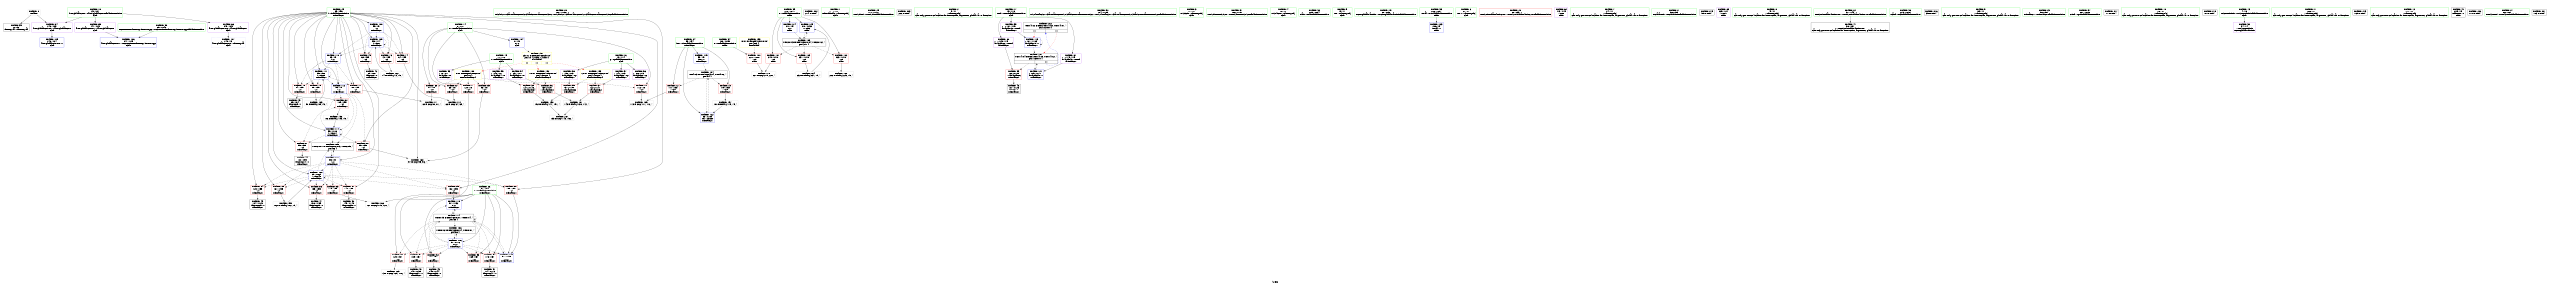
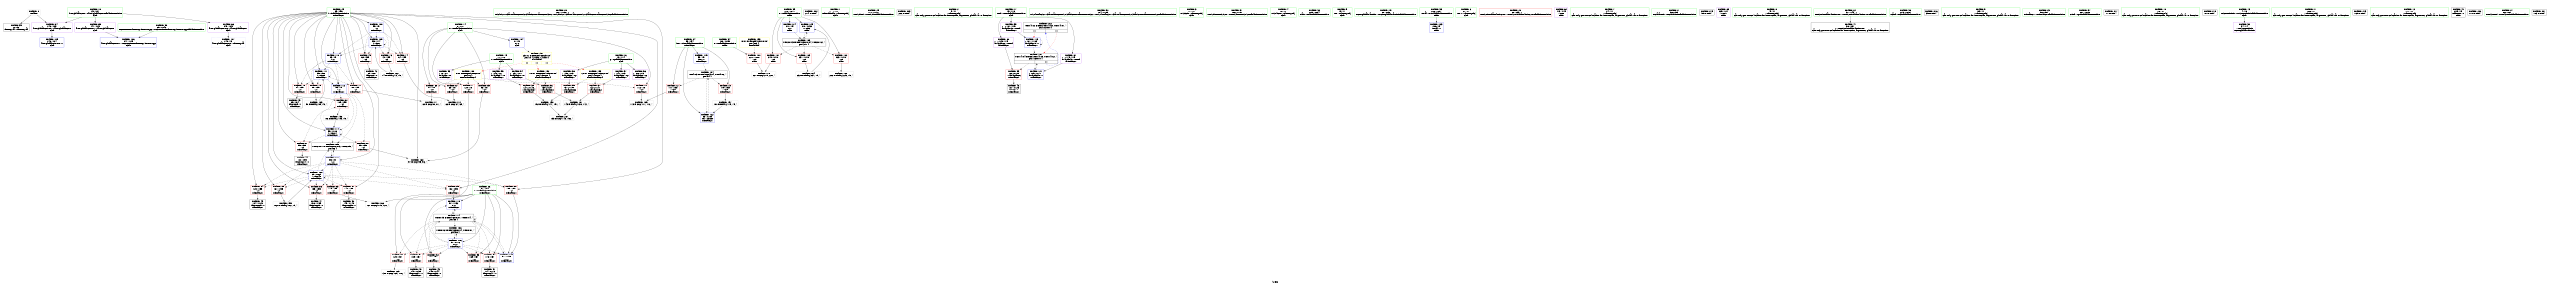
  digraph {
    label=SVFG
    node [color=red shape=record]
    edge [style=solid]
    n1 [color=grey label="{NodeID: 0\nNullPtr}"]
    n2 [color=black label="{NodeID: 39\n2\<--3\ndummyVal\<--dummyVal\n}"]
    n3 [color=purple label="{NodeID: 64\n246\<--23\nllvm.global_ctors_0\<--llvm.global_ctors\nGlob }"]
    n4 [color=blue label="{NodeID: 107\n248\<--3\nllvm.global_ctors_2\<--dummyVal\nGlob }" style=dotted]
    n5 [label="{NodeID: 97\n142\<--141\n\<--arrayidx32\n_Z5main2v\n}"]
    n6 [color=grey label="{NodeID: 161\n143 = Binary(138, 142, )\n}"]
    n7 [color=grey label="{NodeID: 167\n153 = cmp(143, 152, )\n}"]
    n8 [color=green label="{NodeID: 14\n8\<--10\nN\<--N_field_insensitive\nGlob }"]
    n9 [label="{NodeID: 67\n65\<--8\n\<--N\n_Z5main2v\n}"]
    n10 [label="{NodeID: 68\n81\<--8\n\<--N\n_Z5main2v\n}"]
    n11 [label="{NodeID: 69\n96\<--8\n\<--N\n_Z5main2v\n}"]
    n12 [label="{NodeID: 70\n112\<--8\n\<--N\n_Z5main2v\n}"]
    n13 [label="{NodeID: 71\n120\<--8\n\<--N\n_Z5main2v\n}"]
    n14 [color=blue label="{NodeID: 104\n8\<--9\nN\<--\nGlob }"]
    n15 [color=grey label="{NodeID: 172\n66 = cmp(64, 65, )\n}"]
    n16 [color=grey label="{NodeID: 171\n82 = cmp(80, 81, )\n}"]
    n17 [color=grey label="{NodeID: 168\n97 = cmp(95, 96, )\n}"]
    n18 [color=grey label="{NodeID: 165\n113 = cmp(111, 112, )\n}"]
    n19 [color=grey label="{NodeID: 166\n121 = cmp(119, 120, )\n}"]
    n20 [color=yellow label="{NodeID: 197\n23V_1 = ENCHI(MR_23V_0)\npts\{10 120000 140000 \}\nFun[main]|{<s0>11|<s1>11|<s2>11}}" style=double]
    n21 [color=yellow label="{NodeID: 188\n2V_1 = ENCHI(MR_2V_0)\npts\{10 \}\nFun[_Z5main2v]}" style=double]
    n22 [color=yellow label="{NodeID: 192\n10V_1 = ENCHI(MR_10V_0)\npts\{120000 \}\nFun[_Z5main2v]}" style=double]
    n23 [color=yellow label="{NodeID: 193\n12V_1 = ENCHI(MR_12V_0)\npts\{140000 \}\nFun[_Z5main2v]}" style=double]
    n24 [color=blue label="{NodeID: 111\n55\<--90\ni\<--inc9\n_Z5main2v\n}"]
    n25 [label="{NodeID: 77\n80\<--55\n\<--i\n_Z5main2v\n}"]
    n26 [label="{NodeID: 78\n84\<--55\n\<--i\n_Z5main2v\n}"]
    n27 [label="{NodeID: 79\n89\<--55\n\<--i\n_Z5main2v\n}"]
    n28 [color=blue label="{NodeID: 112\n55\<--9\ni\<--\n_Z5main2v\n}"]
    n29 [color=black label="{NodeID: 43\n85\<--84\nidxprom5\<--\n_Z5main2v\n}"]
    n30 [color=grey label="{NodeID: 163\n90 = Binary(89, 75, )\n}"]
    n31 [label="{NodeID: 80\n95\<--55\n\<--i\n_Z5main2v\n}"]
    n32 [label="{NodeID: 81\n99\<--55\n\<--i\n_Z5main2v\n}"]
    n33 [label="{NodeID: 82\n105\<--55\n\<--i\n_Z5main2v\n}"]
    n34 [color=blue label="{NodeID: 114\n55\<--106\ni\<--inc17\n_Z5main2v\n}"]
    n35 [color=black label="{NodeID: 185\nMR_6V_11 = PHI(MR_6V_13, MR_6V_9, )\npts\{56 \}\n}"]
    n36 [color=black label="{NodeID: 44\n100\<--99\nidxprom14\<--\n_Z5main2v\n}"]
    n37 [color=grey label="{NodeID: 156\n106 = Binary(105, 75, )\n}"]
    n38 [color=blue label="{NodeID: 117\n55\<--9\ni\<--\n_Z5main2v\n}"]
    n39 [color=green label="{NodeID: 28\n167\<--168\n_ZStlsISt11char_traitsIcEERSt13basic_ostreamIcT_ES5_c\<--_ZStlsISt11char_traitsIcEERSt13basic_ostreamIcT_ES5_c_field_insensitive\n}"]
    n40 [color=blue label="{NodeID: 125\n210\<--232\nt\<--inc\nmain\n}"]
    n41 [color=black label="{NodeID: 183\nMR_20V_3 = PHI(MR_20V_4, MR_20V_2, )\npts\{211 \}\n}"]
    n42 [label="{NodeID: 101\n219\<--210\n\<--t\nmain\n}"]
    n43 [label="{NodeID: 102\n223\<--210\n\<--t\nmain\n}"]
    n44 [label="{NodeID: 103\n231\<--210\n\<--t\nmain\n}"]
    n45 [color=grey label="{NodeID: 170\n221 = cmp(219, 220, )\n}"]
    n46 [color=grey label="{NodeID: 160\n222 = Binary(223, 75, )\n}"]
    n47 [color=grey label="{NodeID: 164\n232 = Binary(231, 75, )\n}"]
    n48 [color=black label="{NodeID: 42\n69\<--68\nidxprom\<--\n_Z5main2v\n}"]
    n49 [color=black label="{NodeID: 222\n214 = PHI()\n}"]
    n50 [color=purple label="{NodeID: 56\n86\<--13\narrayidx6\<--p\n_Z5main2v\n}"]
    n51 [label="{NodeID: 84\n123\<--55\n\<--i\n_Z5main2v\n}"]
    n52 [color=black label="{NodeID: 45\n124\<--123\nidxprom25\<--\n_Z5main2v\n}"]
    n53 [color=green label="{NodeID: 1\n7\<--1\n__dso_handle\<--dummyObj\nGlob }"]
    n54 [label="{NodeID: 98\n147\<--146\n\<--arrayidx34\n_Z5main2v\n}"]
    n55 [color=grey label="{NodeID: 158\n152 = Binary(147, 151, )\n}"]
    n56 [color=green label="{NodeID: 15\n11\<--12\nt\<--t_field_insensitive\nGlob }"]
    n57 [color=purple label="{NodeID: 53\n70\<--11\narrayidx\<--t\n_Z5main2v\n}"]
    n58 [color=purple label="{NodeID: 54\n137\<--11\narrayidx30\<--t\n_Z5main2v\n}"]
    n59 [color=purple label="{NodeID: 55\n146\<--11\narrayidx34\<--t\n_Z5main2v\n}"]
    n60 [label="{NodeID: 96\n138\<--137\n\<--arrayidx30\n_Z5main2v\n}"]
    n61 [label="{NodeID: 85\n132\<--55\n\<--i\n_Z5main2v\n}"]
    n62 [label="{NodeID: 86\n135\<--55\n\<--i\n_Z5main2v\n}"]
    n63 [label="{NodeID: 87\n148\<--55\n\<--i\n_Z5main2v\n}"]
    n64 [label="{NodeID: 88\n155\<--55\n\<--i\n_Z5main2v\n}"]
    n65 [label="{NodeID: 89\n161\<--55\n\<--i\n_Z5main2v\n}"]
    n66 [label="{NodeID: 83\n119\<--55\n\<--i\n_Z5main2v\n}"]
    n67 [color=blue label="{NodeID: 120\n55\<--162\ni\<--inc43\n_Z5main2v\n}"]
    n68 [color=green label="{NodeID: 29\n171\<--172\n_ZNSolsEi\<--_ZNSolsEi_field_insensitive\n}"]
    n69 [color=black label="{NodeID: 223\n226 = PHI()\n}"]
    n70 [color=purple label="{NodeID: 57\n141\<--13\narrayidx32\<--p\n_Z5main2v\n}"]
    n71 [color=blue label="{NodeID: 118\n57\<--132\nx\<--\n_Z5main2v\n}"]
    n72 [color=black label="{NodeID: 174\nMR_8V_5 = PHI(MR_8V_7, MR_8V_4, )\npts\{58 \}\n}"]
    n73 [color=blue label="{NodeID: 119\n57\<--155\nx\<--\n_Z5main2v\n}"]
    n74 [label="{NodeID: 90\n129\<--57\n\<--x\n_Z5main2v\n}"]
    n75 [label="{NodeID: 91\n139\<--57\n\<--x\n_Z5main2v\n}"]
    n76 [label="{NodeID: 92\n144\<--57\n\<--x\n_Z5main2v\n}"]
    n77 [label="{NodeID: 93\n169\<--57\n\<--x\n_Z5main2v\n}"]
    n78 [label="{NodeID: 94\n173\<--57\n\<--x\n_Z5main2v\n}"]
    n79 [color=black label="{NodeID: 186\nMR_8V_2 = PHI(MR_8V_4, MR_8V_1, )\npts\{58 \}\n}"]
    n80 [color=green label="{NodeID: 2\n9\<--1\n\<--dummyObj\nCan only get source location for instruction, argument, global var or function.}"]
    n81 [color=black label="{NodeID: 182\nMR_14V_2 = PHI(MR_14V_3, MR_14V_1, )\npts\{160000 \}\n|{<s0>11|<s1>11}}"]
    n82 [color=blue label="{NodeID: 113\n101\<--103\narrayidx15\<--\n_Z5main2v\n}"]
    n83 [color=black label="{NodeID: 187\nMR_14V_4 = PHI(MR_14V_5, MR_14V_2, )\npts\{160000 \}\n|{|<s2>11}}"]
    n84 [label="{NodeID: 95\n126\<--125\n\<--arrayidx26\n_Z5main2v\n}"]
    n85 [color=blue label="{NodeID: 121\n175\<--177\narrayidx48\<--\n_Z5main2v\n}"]
    n86 [color=black label="{NodeID: 46\n127\<--126\ntobool\<--\n_Z5main2v\n}"]
    n87 [label="{NodeID: 99\n151\<--150\n\<--arrayidx36\n_Z5main2v\n}"]
    n88 [color=green label="{NodeID: 16\n13\<--14\np\<--p_field_insensitive\nGlob }"]
    n89 [color=purple label="{NodeID: 58\n150\<--13\narrayidx36\<--p\n_Z5main2v\n}"]
    n90 [color=green label="{NodeID: 30\n184\<--185\n_ZSt4endlIcSt11char_traitsIcEERSt13basic_ostreamIT_T0_ES6_\<--_ZSt4endlIcSt11char_traitsIcEERSt13basic_ostreamIT_T0_ES6__field_insensitive\n}"]
    n91 [label="{NodeID: 72\n111\<--53\n\<--iter\n_Z5main2v\n}"]
    n92 [color=grey label="{NodeID: 169\n130 = cmp(129, 116, )\n}"]
    n93 [color=black label="{NodeID: 47\n136\<--135\nidxprom29\<--\n_Z5main2v\n}"]
    n94 [color=green label="{NodeID: 3\n17\<--1\n_ZSt3cin\<--dummyObj\nGlob }"]
    n95 [label="{NodeID: 100\n220\<--208\n\<--T\nmain\n}"]
    n96 [color=green label="{NodeID: 17\n15\<--16\nused\<--used_field_insensitive\nGlob }"]
    n97 [color=purple label="{NodeID: 59\n101\<--15\narrayidx15\<--used\n_Z5main2v\n}"]
    n98 [color=purple label="{NodeID: 60\n125\<--15\narrayidx26\<--used\n_Z5main2v\n}"]
    n99 [color=purple label="{NodeID: 61\n175\<--15\narrayidx48\<--used\n_Z5main2v\n}"]
    n100 [color=green label="{NodeID: 31\n186\<--187\n_ZNSolsEPFRSoS_E\<--_ZNSolsEPFRSoS_E_field_insensitive\n}"]
    n101 [label="{NodeID: 73\n179\<--53\n\<--iter\n_Z5main2v\n}"]
    n102 [color=grey label="{NodeID: 157\n180 = Binary(179, 75, )\n}"]
    n103 [color=blue label="{NodeID: 122\n53\<--180\niter\<--inc50\n_Z5main2v\n}"]
    n104 [color=black label="{NodeID: 184\nMR_4V_3 = PHI(MR_4V_4, MR_4V_2, )\npts\{54 \}\n}"]
    n105 [color=black label="{NodeID: 50\n149\<--148\nidxprom35\<--\n_Z5main2v\n}"]
    n106 [color=green label="{NodeID: 4\n18\<--1\n_ZSt4cout\<--dummyObj\nGlob }"]
    n107 [color=green label="{NodeID: 18\n23\<--27\nllvm.global_ctors\<--llvm.global_ctors_field_insensitive\nGlob }"]
    n108 [color=purple label="{NodeID: 65\n247\<--23\nllvm.global_ctors_1\<--llvm.global_ctors\nGlob }"]
    n109 [color=purple label="{NodeID: 66\n248\<--23\nllvm.global_ctors_2\<--llvm.global_ctors\nGlob }"]
    n110 [color=blue label="{NodeID: 105\n246\<--24\nllvm.global_ctors_0\<--\nGlob }"]
    n111 [color=blue label="{NodeID: 106\n247\<--25\nllvm.global_ctors_1\<--_GLOBAL__sub_I_rng..58_0_0.cpp\nGlob }"]
    n112 [color=blue label="{NodeID: 115\n53\<--9\niter\<--\n_Z5main2v\n}"]
    n113 [color=green label="{NodeID: 32\n203\<--204\nmain\<--main_field_insensitive\n}"]
    n114 [label="{NodeID: 74\n64\<--55\n\<--i\n_Z5main2v\n}"]
    n115 [color=green label="{NodeID: 5\n19\<--1\n.str\<--dummyObj\nGlob }"]
    n116 [color=grey label="{NodeID: 159\n162 = Binary(161, 75, )\n}"]
    n117 [color=green label="{NodeID: 19\n28\<--29\n__cxx_global_var_init\<--__cxx_global_var_init_field_insensitive\n}"]
    n118 [color=yellow label="{NodeID: 199\n18V_1 = ENCHI(MR_18V_0)\npts\{209 \}\nFun[main]}" style=double]
    n119 [color=blue label="{NodeID: 116\n57\<--116\nx\<--\n_Z5main2v\n}"]
    n120 [color=black label="{NodeID: 48\n140\<--139\nidxprom31\<--\n_Z5main2v\n}"]
    n121 [color=black label="{NodeID: 49\n145\<--144\nidxprom33\<--\n_Z5main2v\n}"]
    n122 [color=black label="{NodeID: 51\n174\<--173\nidxprom47\<--\n_Z5main2v\n}"]
    n123 [color=green label="{NodeID: 33\n206\<--207\nretval\<--retval_field_insensitive\nmain\n}"]
    n124 [color=blue label="{NodeID: 123\n206\<--9\nretval\<--\nmain\n}"]
    n125 [label="{NodeID: 75\n68\<--55\n\<--i\n_Z5main2v\n}"]
    n126 [color=green label="{NodeID: 6\n21\<--1\n.str.1\<--dummyObj\nGlob }"]
    n127 [label="{NodeID: 20\n32\<--33\n_ZNSt8ios_base4InitC1Ev\<--_ZNSt8ios_base4InitC1Ev_field_insensitive\n}"]
    n128 [color=green label="{NodeID: 34\n208\<--209\nT\<--T_field_insensitive\nmain\n}"]
    n129 [color=purple label="{NodeID: 62\n213\<--19\n\<--.str\nmain\n}"]
    n130 [label="{NodeID: 76\n73\<--55\n\<--i\n_Z5main2v\n}"]
    n131 [color=grey label="{NodeID: 162\n74 = Binary(73, 75, )\n}"]
    n132 [color=blue label="{NodeID: 109\n55\<--74\ni\<--inc\n_Z5main2v\n}"]
    n133 [color=blue label="{NodeID: 110\n55\<--9\ni\<--\n_Z5main2v\n}"]
    n134 [color=green label="{NodeID: 7\n24\<--1\n\<--dummyObj\nCan only get source location for instruction, argument, global var or function.}"]
    n135 [color=green label="{NodeID: 21\n38\<--39\n__cxa_atexit\<--__cxa_atexit_field_insensitive\n}"]
    n136 [color=green label="{NodeID: 35\n210\<--211\nt\<--t_field_insensitive\nmain\n}"]
    n137 [color=blue label="{NodeID: 124\n210\<--9\nt\<--\nmain\n}"]
    n138 [color=black label="{NodeID: 215\n59 = PHI()\n}"]
    n139 [color=purple label="{NodeID: 63\n225\<--21\n\<--.str.1\nmain\n}"]
    n140 [color=green label="{NodeID: 8\n75\<--1\n\<--dummyObj\nCan only get source location for instruction, argument, global var or function.}"]
    n141 [color=green label="{NodeID: 22\n37\<--43\n_ZNSt8ios_base4InitD1Ev\<--_ZNSt8ios_base4InitD1Ev_field_insensitive\n}"]
    n142 [color=black label="{NodeID: 41\n36\<--37\n\<--_ZNSt8ios_base4InitD1Ev\nCan only get source location for instruction, argument, global var or function.}"]
    n143 [color=green label="{NodeID: 36\n215\<--216\nscanf\<--scanf_field_insensitive\n}"]
    n144 [color=black label="{NodeID: 216\n35 = PHI()\n}"]
    n145 [color=green label="{NodeID: 9\n103\<--1\n\<--dummyObj\nCan only get source location for instruction, argument, global var or function.}"]
    n146 [color=green label="{NodeID: 23\n50\<--51\n_Z5main2v\<--_Z5main2v_field_insensitive\n}"]
    n147 [color=green label="{NodeID: 37\n227\<--228\nprintf\<--printf_field_insensitive\n}"]
    n148 [color=black label="{NodeID: 217\n71 = PHI()\n}"]
    n149 [color=green label="{NodeID: 10\n116\<--1\n\<--dummyObj\nCan only get source location for instruction, argument, global var or function.}"]
    n150 [color=green label="{NodeID: 24\n53\<--54\niter\<--iter_field_insensitive\n_Z5main2v\n}"]
    n151 [color=green label="{NodeID: 38\n25\<--242\n_GLOBAL__sub_I_rng..58_0_0.cpp\<--_GLOBAL__sub_I_rng..58_0_0.cpp_field_insensitive\n}"]
    n152 [color=black label="{NodeID: 218\n87 = PHI()\n}"]
    n153 [color=purple label="{NodeID: 52\n34\<--4\n\<--_ZStL8__ioinit\n__cxx_global_var_init\n}"]
    n154 [color=green label="{NodeID: 11\n166\<--1\n\<--dummyObj\nCan only get source location for instruction, argument, global var or function.}"]
    n155 [color=blue label="{NodeID: 108\n55\<--9\ni\<--\n_Z5main2v\n}"]
    n156 [color=green label="{NodeID: 25\n55\<--56\ni\<--i_field_insensitive\n_Z5main2v\n}"]
    n157 [color=black label="{NodeID: 219\n165 = PHI()\n}"]
    n158 [color=green label="{NodeID: 12\n177\<--1\n\<--dummyObj\nCan only get source location for instruction, argument, global var or function.}"]
    n159 [color=green label="{NodeID: 26\n57\<--58\nx\<--x_field_insensitive\n_Z5main2v\n}"]
    n160 [color=black label="{NodeID: 40\n205\<--9\nmain_ret\<--\nmain\n}"]
    n161 [color=black label="{NodeID: 220\n170 = PHI()\n}"]
    n162 [color=green label="{NodeID: 13\n4\<--6\n_ZStL8__ioinit\<--_ZStL8__ioinit_field_insensitive\nGlob }"]
    n163 [color=green label="{NodeID: 27\n60\<--61\n_ZNSirsERi\<--_ZNSirsERi_field_insensitive\n}"]
    n164 [color=black label="{NodeID: 221\n183 = PHI()\n}"]
    n1 -> n2
    n1 -> n3
    n3 -> n110
    n5 -> n6
    n6 -> n7
    n8 -> n9
    n8 -> n10
    n8 -> n11
    n8 -> n12
    n8 -> n13
    n8 -> n14
    n9 -> n15
    n10 -> n16
    n11 -> n17
    n12 -> n18
    n13 -> n19
    n14 -> n20 [style=dashed]
    n20 -> n21 [color=red style=dashed tailport=s0]
    n20 -> n22 [color=red style=dashed tailport=s1]
    n20 -> n23 [color=red style=dashed tailport=s2]
    n21 -> n9 [style=dashed]
    n21 -> n10 [style=dashed]
    n21 -> n11 [style=dashed]
    n21 -> n12 [style=dashed]
    n21 -> n13 [style=dashed]
    n22 -> n54 [style=dashed]
    n22 -> n60 [style=dashed]
    n23 -> n5 [style=dashed]
    n23 -> n87 [style=dashed]
    n24 -> n24 [style=dashed]
    n24 -> n25 [style=dashed]
    n24 -> n26 [style=dashed]
    n24 -> n27 [style=dashed]
    n24 -> n28 [style=dashed]
    n25 -> n16
    n26 -> n29
    n27 -> n30
    n28 -> n31 [style=dashed]
    n28 -> n32 [style=dashed]
    n28 -> n33 [style=dashed]
    n28 -> n34 [style=dashed]
    n28 -> n35 [style=dashed]
    n30 -> n24
    n31 -> n17
    n32 -> n36
    n33 -> n37
    n34 -> n31 [style=dashed]
    n34 -> n32 [style=dashed]
    n34 -> n33 [style=dashed]
    n34 -> n34 [style=dashed]
    n34 -> n35 [style=dashed]
    n35 -> n38 [style=dashed]
    n37 -> n34
    n38 -> n35 [style=dashed]
    n38 -> n51 [style=dashed]
    n38 -> n61 [style=dashed]
    n38 -> n62 [style=dashed]
    n38 -> n63 [style=dashed]
    n38 -> n64 [style=dashed]
    n38 -> n65 [style=dashed]
    n38 -> n66 [style=dashed]
    n38 -> n67 [style=dashed]
    n40 -> n41 [style=dashed]
    n41 -> n40 [style=dashed]
    n41 -> n42 [style=dashed]
    n41 -> n43 [style=dashed]
    n41 -> n44 [style=dashed]
    n42 -> n45
    n43 -> n46
    n44 -> n47
    n47 -> n40
    n51 -> n52
    n54 -> n55
    n55 -> n7
    n56 -> n57
    n56 -> n58
    n56 -> n59
    n58 -> n60
    n59 -> n54
    n60 -> n6
    n61 -> n71
    n62 -> n93
    n63 -> n105
    n64 -> n73
    n65 -> n116
    n66 -> n19
    n67 -> n35 [style=dashed]
    n67 -> n51 [style=dashed]
    n67 -> n61 [style=dashed]
    n67 -> n62 [style=dashed]
    n67 -> n63 [style=dashed]
    n67 -> n64 [style=dashed]
    n67 -> n65 [style=dashed]
    n67 -> n66 [style=dashed]
    n67 -> n67 [style=dashed]
    n70 -> n5
    n71 -> n72 [style=dashed]
    n72 -> n71 [style=dashed]
    n72 -> n72 [style=dashed]
    n72 -> n73 [style=dashed]
    n72 -> n74 [style=dashed]
    n72 -> n75 [style=dashed]
    n72 -> n76 [style=dashed]
    n72 -> n77 [style=dashed]
    n72 -> n78 [style=dashed]
    n72 -> n79 [style=dashed]
    n73 -> n72 [style=dashed]
    n74 -> n92
    n75 -> n120
    n76 -> n121
    n78 -> n122
    n79 -> n119 [style=dashed]
    n81 -> n82 [color=red style=dashed tailport=s0]
    n81 -> n83 [color=red style=dashed tailport=s1]
    n82 -> n82 [style=dashed]
    n82 -> n83 [style=dashed]
    n83 -> n81 [color=blue style=dashed tailport=s2]
    n83 -> n84 [style=dashed]
    n83 -> n85 [style=dashed]
    n84 -> n86
    n85 -> n83 [style=dashed]
    n87 -> n55
    n88 -> n50
    n88 -> n70
    n88 -> n89
    n89 -> n87
    n91 -> n18
    n95 -> n45
    n96 -> n97
    n96 -> n98
    n96 -> n99
    n97 -> n82
    n98 -> n84
    n99 -> n85
    n101 -> n102
    n102 -> n103
    n103 -> n104 [style=dashed]
    n104 -> n91 [style=dashed]
    n104 -> n101 [style=dashed]
    n104 -> n103 [style=dashed]
    n107 -> n3
    n107 -> n108
    n107 -> n109
    n108 -> n111
    n109 -> n4
    n112 -> n104 [style=dashed]
    n114 -> n15
    n116 -> n67
    n118 -> n95 [style=dashed]
    n119 -> n71 [style=dashed]
    n119 -> n72 [style=dashed]
    n119 -> n73 [style=dashed]
    n119 -> n74 [style=dashed]
    n119 -> n75 [style=dashed]
    n119 -> n76 [style=dashed]
    n119 -> n77 [style=dashed]
    n119 -> n78 [style=dashed]
    n119 -> n79 [style=dashed]
    n123 -> n124
    n125 -> n48
    n128 -> n95
    n130 -> n131
    n131 -> n132
    n132 -> n114 [style=dashed]
    n132 -> n125 [style=dashed]
    n132 -> n130 [style=dashed]
    n132 -> n132 [style=dashed]
    n132 -> n133 [style=dashed]
    n133 -> n24 [style=dashed]
    n133 -> n25 [style=dashed]
    n133 -> n26 [style=dashed]
    n133 -> n27 [style=dashed]
    n133 -> n28 [style=dashed]
    n136 -> n40
    n136 -> n42
    n136 -> n43
    n136 -> n44
    n136 -> n137
    n137 -> n41 [style=dashed]
    n141 -> n142
    n150 -> n91
    n150 -> n101
    n150 -> n103
    n150 -> n112
    n151 -> n111
    n155 -> n114 [style=dashed]
    n155 -> n125 [style=dashed]
    n155 -> n130 [style=dashed]
    n155 -> n132 [style=dashed]
    n155 -> n133 [style=dashed]
    n156 -> n17
    n156 -> n24
    n156 -> n25
    n156 -> n26
    n156 -> n27
    n156 -> n28
-   n156 -> n31
    n156 -> n32
    n156 -> n33
    n156 -> n34
    n156 -> n38
    n156 -> n51
    n156 -> n61
    n156 -> n62
    n156 -> n63
    n156 -> n64
    n156 -> n65
    n156 -> n67
    n156 -> n114
    n156 -> n125
    n156 -> n130
    n156 -> n132
    n156 -> n133
    n156 -> n155
    n159 -> n71
    n159 -> n73
    n159 -> n74
    n159 -> n75
    n159 -> n76
    n159 -> n77
    n159 -> n78
    n159 -> n119
    n162 -> n153
  }
